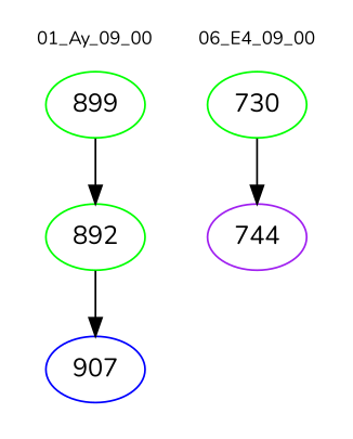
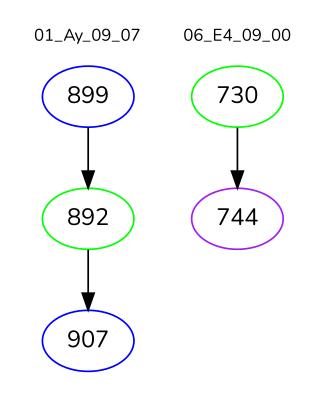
  digraph {
    fontname=Nunito
    node [color=blue fontname=Nunito]
    edge [color=black fontname=Nunito]
-   n1 [color=green label=899]
+   n1 [label=899]
    n2 [color=green label=892]
    n3 [label=907]
    n4 [color=green label=730]
    n5 [color=purple label=744]
    subgraph cluster_1 {
      color=white
      fontsize=10
-     label="01_Ay_09_00"
+     label="01_Ay_09_07"
      n1
      n2
      n3
    }
    subgraph cluster_2 {
      color=white
      fontsize=10
      label="06_E4_09_00"
      n4
      n5
    }
    n1 -> n2
    n2 -> n3
    n4 -> n5
  }
